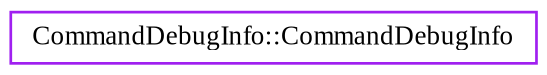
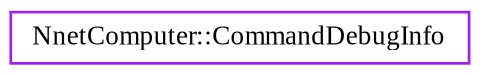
  digraph {
    rankdir=TB
    fontname="Liberation Serif"
-   n1 [color=purple fillcolor=white fontname="Liberation Serif" fontsize=10 height=0.2 label="CommandDebugInfo::CommandDebugInfo" shape=record style=filled width=0.4]
+   n1 [color=purple fillcolor=white fontname="Liberation Serif" fontsize=10 height=0.2 label="NnetComputer::CommandDebugInfo" shape=record style=filled width=0.4]
  }
